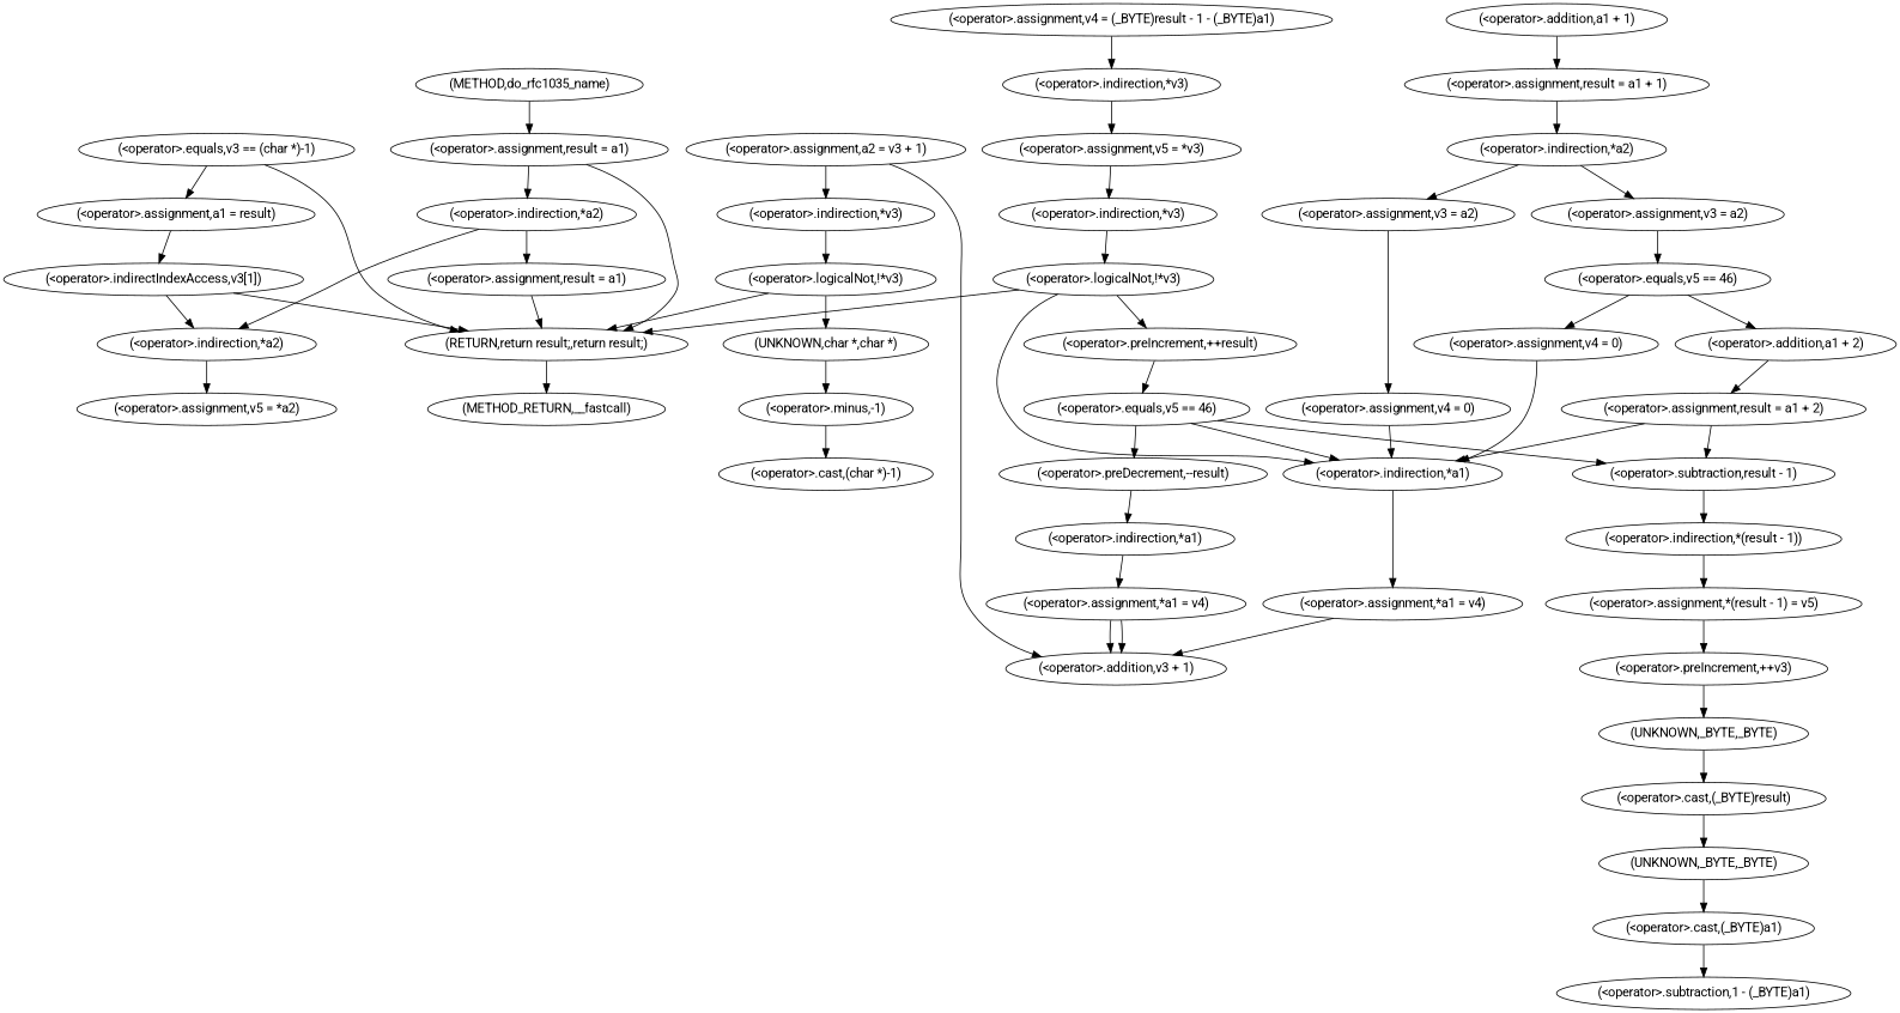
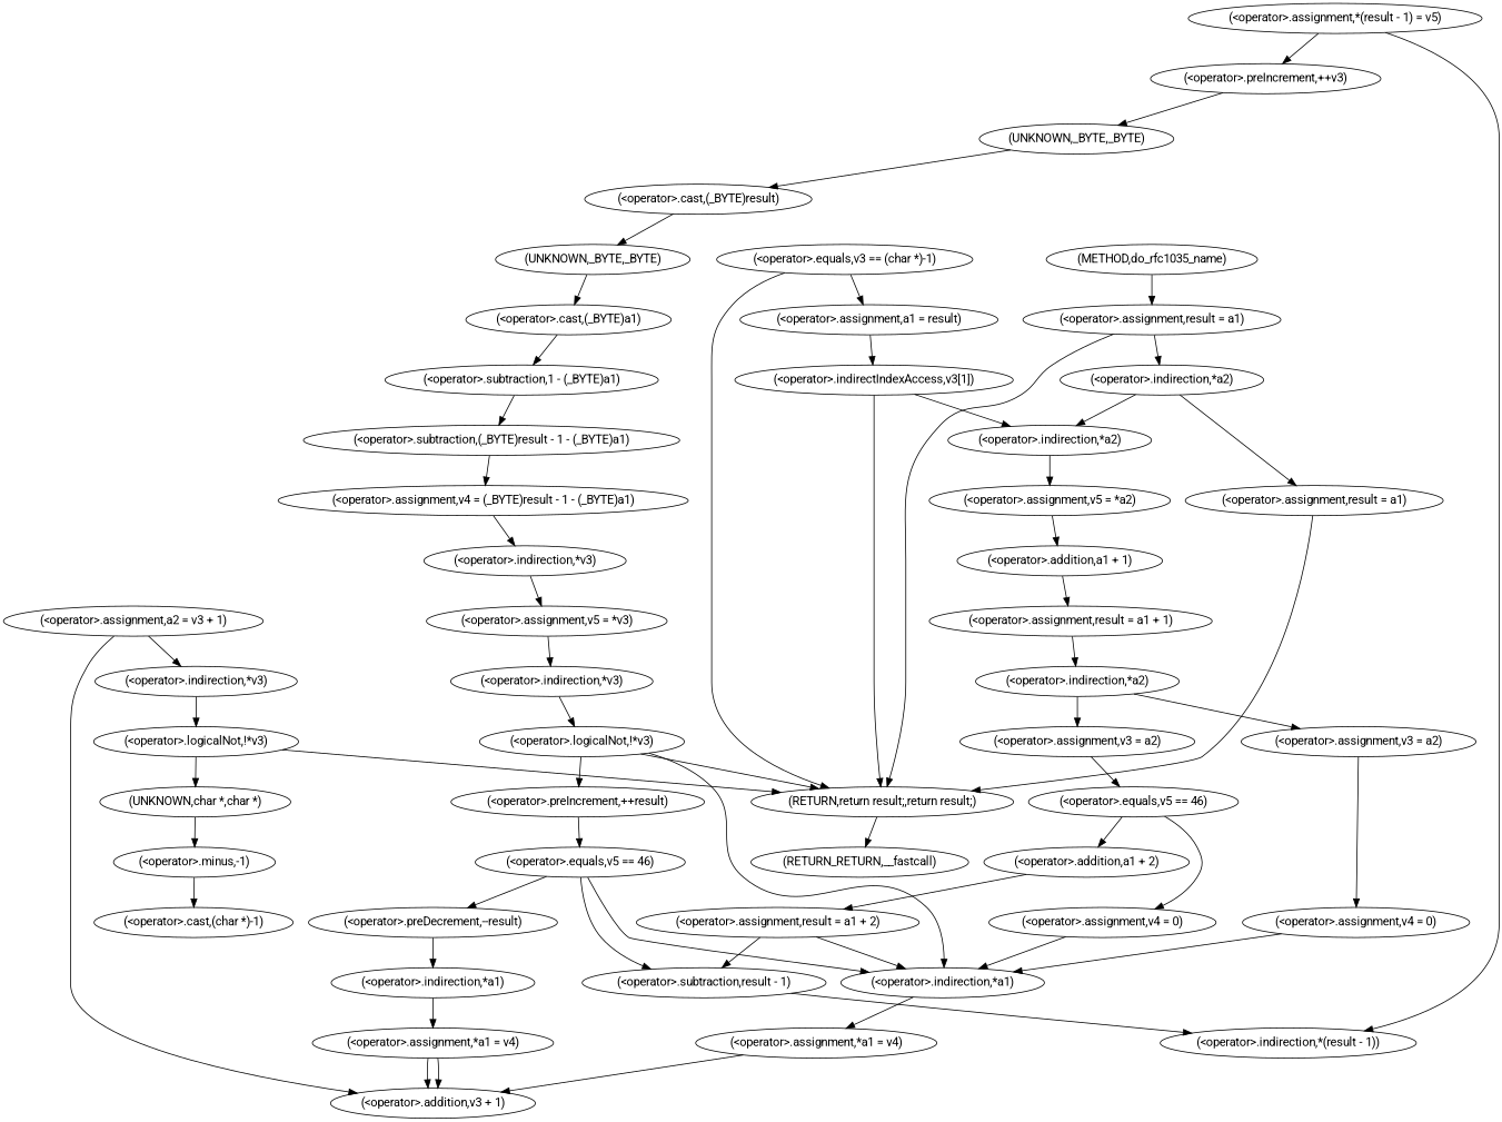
  digraph {
    fontname=Roboto
    node [fontname=Roboto]
    edge [fontname=Roboto]
    n1 [label="(<operator>.assignment,result = a1)"]
    n2 [label="(<operator>.indirection,*a2)"]
    n3 [label="(RETURN,return result;,return result;)"]
    n4 [label="(<operator>.indirection,*a2)"]
    n5 [label="(<operator>.assignment,result = a1)"]
-   n6 [label="(METHOD_RETURN,__fastcall)"]
+   n6 [label="(RETURN_RETURN,__fastcall)"]
    n7 [label="(<operator>.assignment,v5 = *a2)"]
    n8 [label="(<operator>.addition,a1 + 1)"]
    n9 [label="(<operator>.assignment,result = a1 + 1)"]
    n10 [label="(<operator>.indirection,*a2)"]
    n11 [label="(<operator>.assignment,v3 = a2)"]
    n12 [label="(<operator>.assignment,v3 = a2)"]
    n13 [label="(<operator>.equals,v5 == 46)"]
    n14 [label="(<operator>.assignment,v4 = 0)"]
    n15 [label="(<operator>.assignment,v4 = 0)"]
    n16 [label="(<operator>.addition,a1 + 2)"]
    n17 [label="(<operator>.indirection,*a1)"]
    n18 [label="(<operator>.assignment,result = a1 + 2)"]
    n19 [label="(<operator>.assignment,*a1 = v4)"]
    n20 [label="(<operator>.subtraction,result - 1)"]
    n21 [label="(<operator>.indirection,*(result - 1))"]
    n22 [label="(<operator>.assignment,*(result - 1) = v5)"]
    n23 [label="(<operator>.preIncrement,++v3)"]
    n24 [label="(UNKNOWN,_BYTE,_BYTE)"]
    n25 [label="(<operator>.cast,(_BYTE)result)"]
    n26 [label="(<operator>.assignment,v4 = (_BYTE)result - 1 - (_BYTE)a1)"]
    n27 [label="(<operator>.indirection,*v3)"]
    n28 [label="(<operator>.assignment,v5 = *v3)"]
+   n29 [label="(<operator>.subtraction,(_BYTE)result - 1 - (_BYTE)a1)"]
    n30 [label="(UNKNOWN,_BYTE,_BYTE)"]
    n31 [label="(<operator>.cast,(_BYTE)a1)"]
    n32 [label="(<operator>.subtraction,1 - (_BYTE)a1)"]
    n33 [label="(<operator>.indirection,*v3)"]
    n34 [label="(<operator>.logicalNot,!*v3)"]
    n35 [label="(<operator>.preIncrement,++result)"]
    n36 [label="(<operator>.equals,v5 == 46)"]
    n37 [label="(<operator>.preDecrement,--result)"]
    n38 [label="(<operator>.indirection,*a1)"]
    n39 [label="(<operator>.assignment,*a1 = v4)"]
    n40 [label="(<operator>.addition,v3 + 1)"]
    n41 [label="(<operator>.assignment,a2 = v3 + 1)"]
    n42 [label="(<operator>.indirection,*v3)"]
    n43 [label="(<operator>.logicalNot,!*v3)"]
    n44 [label="(UNKNOWN,char *,char *)"]
    n45 [label="(<operator>.minus,-1)"]
    n46 [label="(<operator>.equals,v3 == (char *)-1)"]
    n47 [label="(<operator>.assignment,a1 = result)"]
    n48 [label="(<operator>.indirectIndexAccess,v3[1])"]
    n49 [label="(<operator>.cast,(char *)-1)"]
    n50 [label="(METHOD,do_rfc1035_name)"]
    n1 -> n2
    n1 -> n3
    n2 -> n4
    n2 -> n5
    n3 -> n6
    n4 -> n7
    n5 -> n3
+   n7 -> n8
    n8 -> n9
    n9 -> n10
    n10 -> n11
    n10 -> n12
    n11 -> n13
    n12 -> n14
    n13 -> n15
    n13 -> n16
    n14 -> n17
    n15 -> n17
    n16 -> n18
    n17 -> n19
    n18 -> n17
    n18 -> n20
    n19 -> n40
    n20 -> n21
-   n21 -> n22
+   n22 -> n21
    n22 -> n23
    n23 -> n24
    n24 -> n25
    n25 -> n30
    n26 -> n27
    n27 -> n28
    n28 -> n33
+   n29 -> n26
    n30 -> n31
    n31 -> n32
+   n32 -> n29
    n33 -> n34
    n34 -> n3
    n34 -> n17
    n34 -> n35
    n35 -> n36
    n36 -> n17
    n36 -> n20
    n36 -> n37
    n37 -> n38
    n38 -> n39
    n39 -> n40
    n39 -> n40
    n41 -> n40
    n41 -> n42
    n42 -> n43
    n43 -> n3
    n43 -> n44
    n44 -> n45
    n45 -> n49
    n46 -> n3
    n46 -> n47
    n47 -> n48
    n48 -> n3
    n48 -> n4
    n50 -> n1
  }
